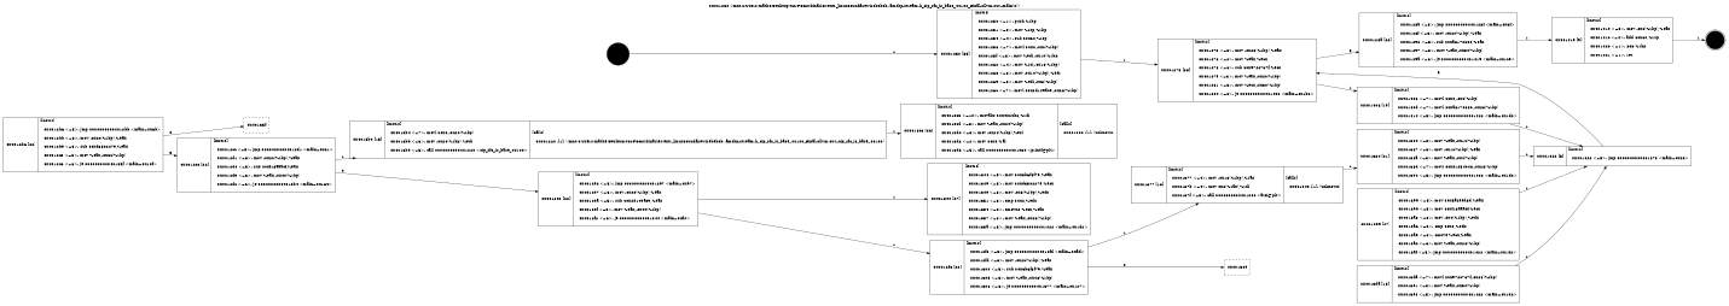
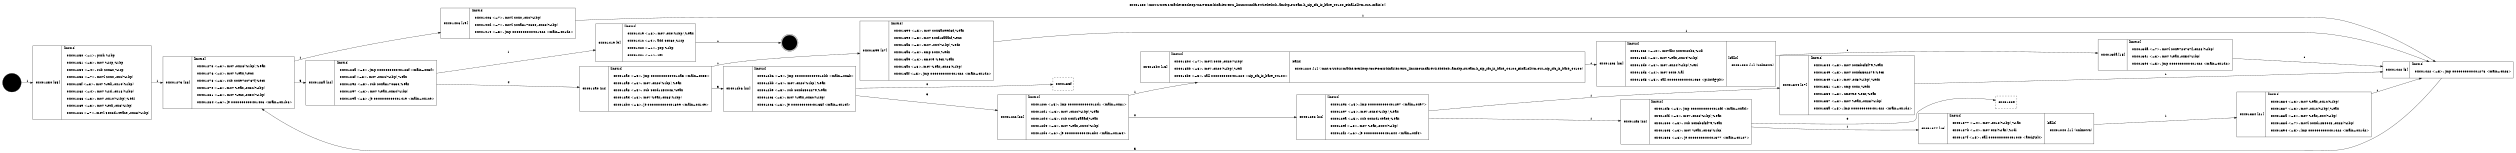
  digraph {
    label="0x401250 (/mnt/c/Users/mathe/Desktop/tcc/POCII/binaries/extr_linuxsoundfirewirebebob..amdtp-stream.h_cip_sfc_is_base_44100_Final-ollvm.out::main(0))"
    labelloc=t
    rankdir=LR
    node [shape=record]
    Entry [fillcolor=black height=0.3 shape=circle style=filled width=0.3]
    n2 [label="{\n     0x401250 [35]\l\n     | [instrs]\l\n     &nbsp;&nbsp;0x401250 \<+1\>: push %rbp\l\n     &nbsp;&nbsp;0x401251 \<+3\>: mov %rsp,%rbp\l\n     &nbsp;&nbsp;0x401254 \<+4\>: sub $0x60,%rsp\l\n     &nbsp;&nbsp;0x401258 \<+7\>: movl $0x0,-0xc(%rbp)\l\n     &nbsp;&nbsp;0x40125f \<+3\>: mov %edi,-0x10(%rbp)\l\n     &nbsp;&nbsp;0x401262 \<+4\>: mov %rsi,-0x18(%rbp)\l\n     &nbsp;&nbsp;0x401266 \<+3\>: mov -0x10(%rbp),%edi\l\n     &nbsp;&nbsp;0x401269 \<+3\>: mov %edi,-0x8(%rbp)\l\n     &nbsp;&nbsp;0x40126c \<+7\>: movl $0x2d149ac9,-0x28(%rbp)\l\n  }"]
    n3 [label="{\n     0x401273 [23]\l\n     | [instrs]\l\n     &nbsp;&nbsp;0x401273 \<+3\>: mov -0x28(%rbp),%eax\l\n     &nbsp;&nbsp;0x401276 \<+2\>: mov %eax,%ecx\l\n     &nbsp;&nbsp;0x401278 \<+6\>: sub $0x972c767f,%ecx\l\n     &nbsp;&nbsp;0x40127e \<+3\>: mov %eax,-0x2c(%rbp)\l\n     &nbsp;&nbsp;0x401281 \<+3\>: mov %ecx,-0x30(%rbp)\l\n     &nbsp;&nbsp;0x401284 \<+6\>: je 0000000000401406 \<main+0x1b6\>\l\n  }"]
    n4 [label="{\n     0x401406 [19]\l\n     | [instrs]\l\n     &nbsp;&nbsp;0x401406 \<+7\>: movl $0x0,-0xc(%rbp)\l\n     &nbsp;&nbsp;0x40140d \<+7\>: movl $0xa8170630,-0x28(%rbp)\l\n     &nbsp;&nbsp;0x401414 \<+5\>: jmp 0000000000401422 \<main+0x1d2\>\l\n  }"]
    n5 [label="{\n     0x40128a [22]\l\n     | [instrs]\l\n     &nbsp;&nbsp;0x40128a \<+5\>: jmp 000000000040128f \<main+0x3f\>\l\n     &nbsp;&nbsp;0x40128f \<+3\>: mov -0x2c(%rbp),%eax\l\n     &nbsp;&nbsp;0x401292 \<+5\>: sub $0xa8170630,%eax\l\n     &nbsp;&nbsp;0x401297 \<+3\>: mov %eax,-0x34(%rbp)\l\n     &nbsp;&nbsp;0x40129a \<+6\>: je 0000000000401419 \<main+0x1c9\>\l\n  }"]
    n6 [label="{\n     0x401422 [5]\l\n     | [instrs]\l\n     &nbsp;&nbsp;0x401422 \<+5\>: jmp 0000000000401273 \<main+0x23\>\l\n  }"]
    n7 [label="{\n     0x401419 [9]\l\n     | [instrs]\l\n     &nbsp;&nbsp;0x401419 \<+3\>: mov -0xc(%rbp),%eax\l\n     &nbsp;&nbsp;0x40141c \<+4\>: add $0x60,%rsp\l\n     &nbsp;&nbsp;0x401420 \<+1\>: pop %rbp\l\n     &nbsp;&nbsp;0x401421 \<+1\>: ret\l\n  }"]
+   n8 [label="{\n     0x4012a0 [22]\l\n     | [instrs]\l\n     &nbsp;&nbsp;0x4012a0 \<+5\>: jmp 00000000004012a5 \<main+0x55\>\l\n     &nbsp;&nbsp;0x4012a5 \<+3\>: mov -0x2c(%rbp),%eax\l\n     &nbsp;&nbsp;0x4012a8 \<+5\>: sub $0xd1254048,%eax\l\n     &nbsp;&nbsp;0x4012ad \<+3\>: mov %eax,-0x38(%rbp)\l\n     &nbsp;&nbsp;0x4012b0 \<+6\>: je 0000000000401399 \<main+0x149\>\l\n  }"]
    Exit [fillcolor=black height=0.3 peripheries=2 shape=circle style=filled width=0.3]
    n10 [label="{\n     0x401399 [27]\l\n     | [instrs]\l\n     &nbsp;&nbsp;0x401399 \<+5\>: mov $0x5a2eed8d,%eax\l\n     &nbsp;&nbsp;0x40139e \<+5\>: mov $0xf18aaacf,%ecx\l\n     &nbsp;&nbsp;0x4013a3 \<+3\>: mov -0x4(%rbp),%edx\l\n     &nbsp;&nbsp;0x4013a6 \<+3\>: cmp $0x0,%edx\l\n     &nbsp;&nbsp;0x4013a9 \<+3\>: cmove %ecx,%eax\l\n     &nbsp;&nbsp;0x4013ac \<+3\>: mov %eax,-0x28(%rbp)\l\n     &nbsp;&nbsp;0x4013af \<+5\>: jmp 0000000000401422 \<main+0x1d2\>\l\n  }"]
    n11 [label="{\n     0x4012b6 [22]\l\n     | [instrs]\l\n     &nbsp;&nbsp;0x4012b6 \<+5\>: jmp 00000000004012bb \<main+0x6b\>\l\n     &nbsp;&nbsp;0x4012bb \<+3\>: mov -0x2c(%rbp),%eax\l\n     &nbsp;&nbsp;0x4012be \<+5\>: sub $0xd350227e,%eax\l\n     &nbsp;&nbsp;0x4012c3 \<+3\>: mov %eax,-0x3c(%rbp)\l\n     &nbsp;&nbsp;0x4012c6 \<+6\>: je 000000000040135f \<main+0x10f\>\l\n  }"]
    n12 [label="{\n     0x40135f\l\n  }" style=dashed]
    n13 [label="{\n     0x4012cc [22]\l\n     | [instrs]\l\n     &nbsp;&nbsp;0x4012cc \<+5\>: jmp 00000000004012d1 \<main+0x81\>\l\n     &nbsp;&nbsp;0x4012d1 \<+3\>: mov -0x2c(%rbp),%eax\l\n     &nbsp;&nbsp;0x4012d4 \<+5\>: sub $0xf18aaacf,%eax\l\n     &nbsp;&nbsp;0x4012d9 \<+3\>: mov %eax,-0x40(%rbp)\l\n     &nbsp;&nbsp;0x4012dc \<+6\>: je 00000000004013b4 \<main+0x164\>\l\n  }"]
    n14 [label="{\n     0x4013da [15]\l\n     | [instrs]\l\n     &nbsp;&nbsp;0x4013da \<+7\>: movl $0x972c767f,-0x28(%rbp)\l\n     &nbsp;&nbsp;0x4013e1 \<+3\>: mov %eax,-0x54(%rbp)\l\n     &nbsp;&nbsp;0x4013e4 \<+5\>: jmp 0000000000401422 \<main+0x1d2\>\l\n  }"]
    n15 [label="{\n     0x4013b4 [15]\l\n     | [instrs]\l\n     &nbsp;&nbsp;0x4013b4 \<+7\>: movl $0x0,-0x20(%rbp)\l\n     &nbsp;&nbsp;0x4013bb \<+3\>: mov -0x20(%rbp),%edi\l\n     &nbsp;&nbsp;0x4013be \<+5\>: call 0000000000401220 \<cip_sfc_is_base_44100\>\l\n     | [calls]\l\n     &nbsp;&nbsp;0x401220 \{1\} (/mnt/c/Users/mathe/Desktop/tcc/POCII/binaries/extr_linuxsoundfirewirebebob..amdtp-stream.h_cip_sfc_is_base_44100_Final-ollvm.out::cip_sfc_is_base_44100)\l\n  }"]
    n16 [label="{\n     0x4012e2 [22]\l\n     | [instrs]\l\n     &nbsp;&nbsp;0x4012e2 \<+5\>: jmp 00000000004012e7 \<main+0x97\>\l\n     &nbsp;&nbsp;0x4012e7 \<+3\>: mov -0x2c(%rbp),%eax\l\n     &nbsp;&nbsp;0x4012ea \<+5\>: sub $0x2d149ac9,%eax\l\n     &nbsp;&nbsp;0x4012ef \<+3\>: mov %eax,-0x44(%rbp)\l\n     &nbsp;&nbsp;0x4012f2 \<+6\>: je 0000000000401344 \<main+0xf4\>\l\n  }"]
    n17 [label="{\n     0x4013c3 [23]\l\n     | [instrs]\l\n     &nbsp;&nbsp;0x4013c3 \<+10\>: movabs $0x4020b6,%rdi\l\n     &nbsp;&nbsp;0x4013cd \<+3\>: mov %eax,-0x24(%rbp)\l\n     &nbsp;&nbsp;0x4013d0 \<+3\>: mov -0x24(%rbp),%esi\l\n     &nbsp;&nbsp;0x4013d3 \<+2\>: mov $0x0,%al\l\n     &nbsp;&nbsp;0x4013d5 \<+5\>: call 0000000000401030 \<printf@plt\>\l\n     | [calls]\l\n     &nbsp;&nbsp;0x401030 \{1\} (unknown)\l\n  }"]
    n18 [label="{\n     0x401344 [27]\l\n     | [instrs]\l\n     &nbsp;&nbsp;0x401344 \<+5\>: mov $0x3b6f8f79,%eax\l\n     &nbsp;&nbsp;0x401349 \<+5\>: mov $0xd350227e,%ecx\l\n     &nbsp;&nbsp;0x40134e \<+3\>: mov -0x8(%rbp),%edx\l\n     &nbsp;&nbsp;0x401351 \<+3\>: cmp $0x2,%edx\l\n     &nbsp;&nbsp;0x401354 \<+3\>: cmovne %ecx,%eax\l\n     &nbsp;&nbsp;0x401357 \<+3\>: mov %eax,-0x28(%rbp)\l\n     &nbsp;&nbsp;0x40135a \<+5\>: jmp 0000000000401422 \<main+0x1d2\>\l\n  }"]
    n19 [label="{\n     0x4012f8 [22]\l\n     | [instrs]\l\n     &nbsp;&nbsp;0x4012f8 \<+5\>: jmp 00000000004012fd \<main+0xad\>\l\n     &nbsp;&nbsp;0x4012fd \<+3\>: mov -0x2c(%rbp),%eax\l\n     &nbsp;&nbsp;0x401300 \<+5\>: sub $0x3b6f8f79,%eax\l\n     &nbsp;&nbsp;0x401305 \<+3\>: mov %eax,-0x48(%rbp)\l\n     &nbsp;&nbsp;0x401308 \<+6\>: je 0000000000401377 \<main+0x127\>\l\n  }"]
    n20 [label="{\n     0x401384 [21]\l\n     | [instrs]\l\n     &nbsp;&nbsp;0x401384 \<+3\>: mov %eax,-0x1c(%rbp)\l\n     &nbsp;&nbsp;0x401387 \<+3\>: mov -0x1c(%rbp),%eax\l\n     &nbsp;&nbsp;0x40138a \<+3\>: mov %eax,-0x4(%rbp)\l\n     &nbsp;&nbsp;0x40138d \<+7\>: movl $0xd1254048,-0x28(%rbp)\l\n     &nbsp;&nbsp;0x401394 \<+5\>: jmp 0000000000401422 \<main+0x1d2\>\l\n  }"]
    n21 [label="{\n     0x40130e\l\n  }" style=dashed]
    n22 [label="{\n     0x401377 [13]\l\n     | [instrs]\l\n     &nbsp;&nbsp;0x401377 \<+4\>: mov -0x18(%rbp),%rax\l\n     &nbsp;&nbsp;0x40137b \<+4\>: mov 0x8(%rax),%rdi\l\n     &nbsp;&nbsp;0x40137f \<+5\>: call 0000000000401040 \<atoi@plt\>\l\n     | [calls]\l\n     &nbsp;&nbsp;0x401040 \{1\} (unknown)\l\n  }"]
    Entry -> n2 [label=" 1"]
    n2 -> n3 [label=" 1"]
    n3 -> n4 [label=" 1"]
    n3 -> n5 [label=" 5"]
    n4 -> n6 [label=" 1"]
    n5 -> n7 [label=" 1"]
+   n5 -> n8 [label=" 4"]
    n6 -> n3 [label=" 5"]
    n7 -> Exit [label=" 1"]
+   n8 -> n10 [label=" 1"]
+   n8 -> n11 [label=" 3"]
    n10 -> n6 [label=" 1"]
    n11 -> n12 [label=" 0"]
    n11 -> n13 [label=" 3"]
    n13 -> n15 [label=" 1"]
    n13 -> n16 [label=" 0"]
    n14 -> n6 [label=" 1"]
    n15 -> n17 [label=" 1"]
    n16 -> n18 [label=" 1"]
    n16 -> n19 [label=" 1"]
+   n17 -> n14 [label=" 1"]
+   n18 -> n6 [label=" 1"]
    n19 -> n21 [label=" 0"]
    n19 -> n22 [label=" 1"]
    n20 -> n6 [label=" 1"]
    n22 -> n20 [label=" 1"]
  }
